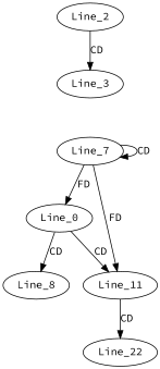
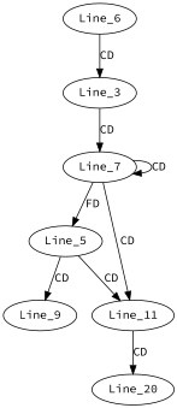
  digraph {
    fontname="Source Code Pro"
    node [fontname="Source Code Pro"]
    edge [fontname="Source Code Pro"]
-   Line_2
+   Line_2 [label=Line_6]
    Line_3
    n3 [label=Line_7]
-   Line_5 [label=Line_0]
+   Line_5
    Line_11
-   Line_9 [label=Line_8]
-   Line_20 [label=Line_22]
+   Line_9
+   Line_20
    Line_2 -> Line_3 [label=CD]
+   Line_3 -> n3 [label=CD]
    n3 -> n3 [label=CD]
    n3 -> Line_5 [label=FD]
-   n3 -> Line_11 [label=FD]
+   n3 -> Line_11 [label=CD]
    Line_5 -> Line_11 [label=CD]
    Line_5 -> Line_9 [label=CD]
    Line_11 -> Line_20 [label=CD]
  }
